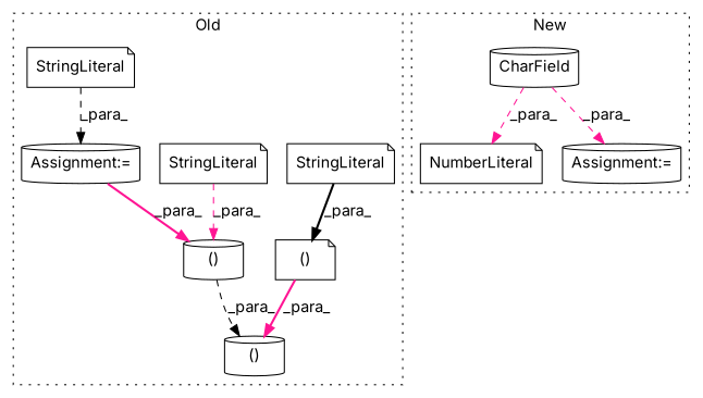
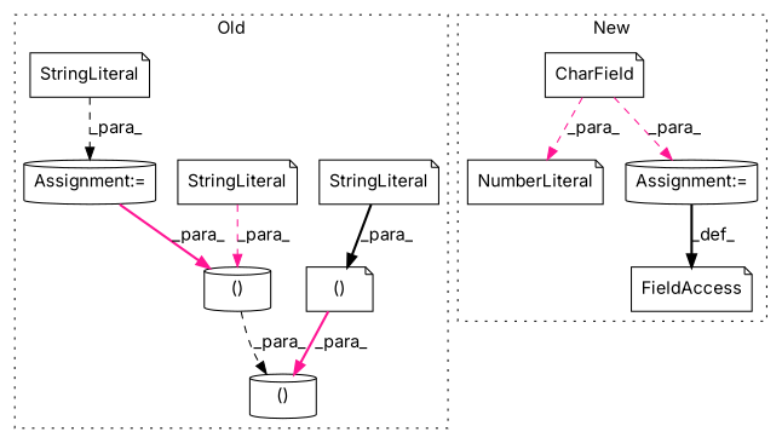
  digraph {
    fontname=Inter
    node [a=106 fontname=Inter l=1 shape=note]
    edge [color=deeppink fontname=Inter style=dashed]
    n1 [l=28 label="()" s=6919]
    n2 [a=45 l=6 label=StringLiteral s=6941]
    n3 [l=416 label="()" s=6532 shape=cylinder]
    n4 [a=7 label="Assignment:=" s=6477 shape=cylinder]
    n5 [l=45 label="()" s=6855 shape=cylinder]
    n6 [a=45 l=22 label=StringLiteral s=6878]
    n7 [a=45 l=4 label=StringLiteral s=6478]
-   n8 [a=32 l="10,1" label=CharField s="7068,7151" shape=cylinder]
+   n8 [a=32 l="10,1" label=CharField s="7068,7151"]
    n9 [a=34 label=NumberLiteral s=7078]
+   n10 [a=22 l=14 label=FieldAccess s=7046]
    n11 [a=7 label="Assignment:=" s=7060 shape=cylinder]
    subgraph cluster_1 {
      label=Old
      style=dotted
      n1
      n2
      n3
      n4
      n5
      n6
      n7
    }
    subgraph cluster_2 {
      label=New
      style=dotted
      n8
      n9
+     n10
      n11
    }
    n1 -> n3 [label=_para_ style=bold]
    n2 -> n1 [color=black label=_para_ style=bold]
    n4 -> n5 [label=_para_ style=bold]
    n5 -> n3 [color=black label=_para_]
    n6 -> n5 [label=_para_]
    n7 -> n4 [color=black label=_para_]
    n8 -> n9 [label=_para_]
    n8 -> n11 [label=_para_]
+   n11 -> n10 [color=black label=_def_ style=bold]
  }
